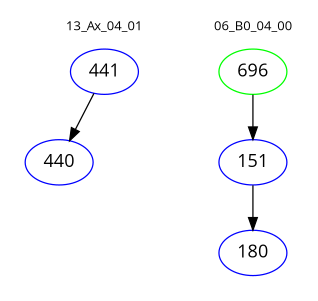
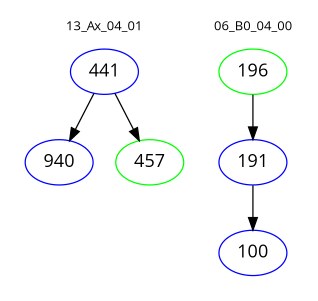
  digraph {
    fontname="Open Sans"
    node [color=blue fontname="Open Sans"]
    edge [color=black fontname="Open Sans"]
    n1 [label=441]
-   n2 [label=440]
-   n4 [label=151]
-   n5 [label=180]
-   n6 [color=green label=696]
+   n2 [label=940]
+   n3 [color=green label=457]
+   n4 [label=191]
+   n5 [label=100]
+   n6 [color=green label=196]
    subgraph cluster_1 {
      color=white
      fontsize=10
      label="13_Ax_04_01"
      n1
      n2
+     n3
    }
    subgraph cluster_2 {
      color=white
      fontsize=10
      label="06_B0_04_00"
      n4
      n5
      n6
    }
    n1 -> n2
+   n1 -> n3
    n4 -> n5
    n6 -> n4
  }
